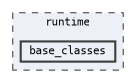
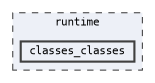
  digraph {
    compound=true
    fontname="DejaVu Sans Mono"
-   n1 [color=grey25 fillcolor="#edf0f7" fontname="DejaVu Sans Mono" fontsize=10 height=0.2 label=base_classes shape=box style="filled,bold" width=0.4]
+   n1 [color=grey25 fillcolor="#edf0f7" fontname="DejaVu Sans Mono" fontsize=10 height=0.2 label=classes_classes shape=box style="filled,bold" width=0.4]
    subgraph cluster_1 {
      bgcolor="#edf0f7"
      fontsize=10
      label=runtime
      pencolor=grey25
      style="filled,dashed"
      n1
    }
  }
